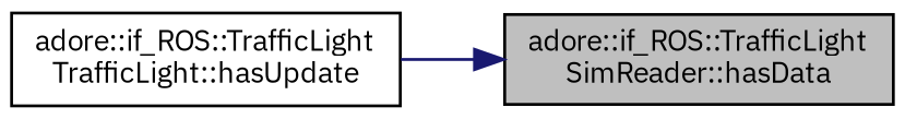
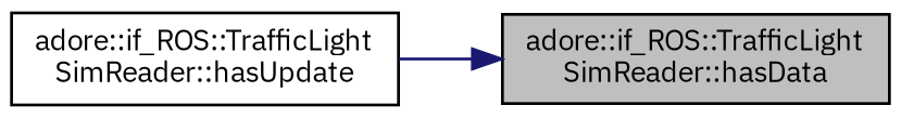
  digraph {
    rankdir=RL
    fontname="IBM Plex Sans"
    node [color=black fontname="IBM Plex Sans" fontsize=10 shape=record style=filled]
    n1 [fillcolor=grey75 fontcolor=black height=0.2 label="adore::if_ROS::TrafficLight\lSimReader::hasData" width=0.4]
-   n2 [fillcolor=white height=0.2 label="adore::if_ROS::TrafficLight\lTrafficLight::hasUpdate" width=0.4]
+   n2 [fillcolor=white height=0.2 label="adore::if_ROS::TrafficLight\lSimReader::hasUpdate" width=0.4]
    n1 -> n2 [color=midnightblue dir=back fontname="IBM Plex Sans" fontsize=10 labelfontname=Helvetica labelfontsize=10 style=solid]
  }
